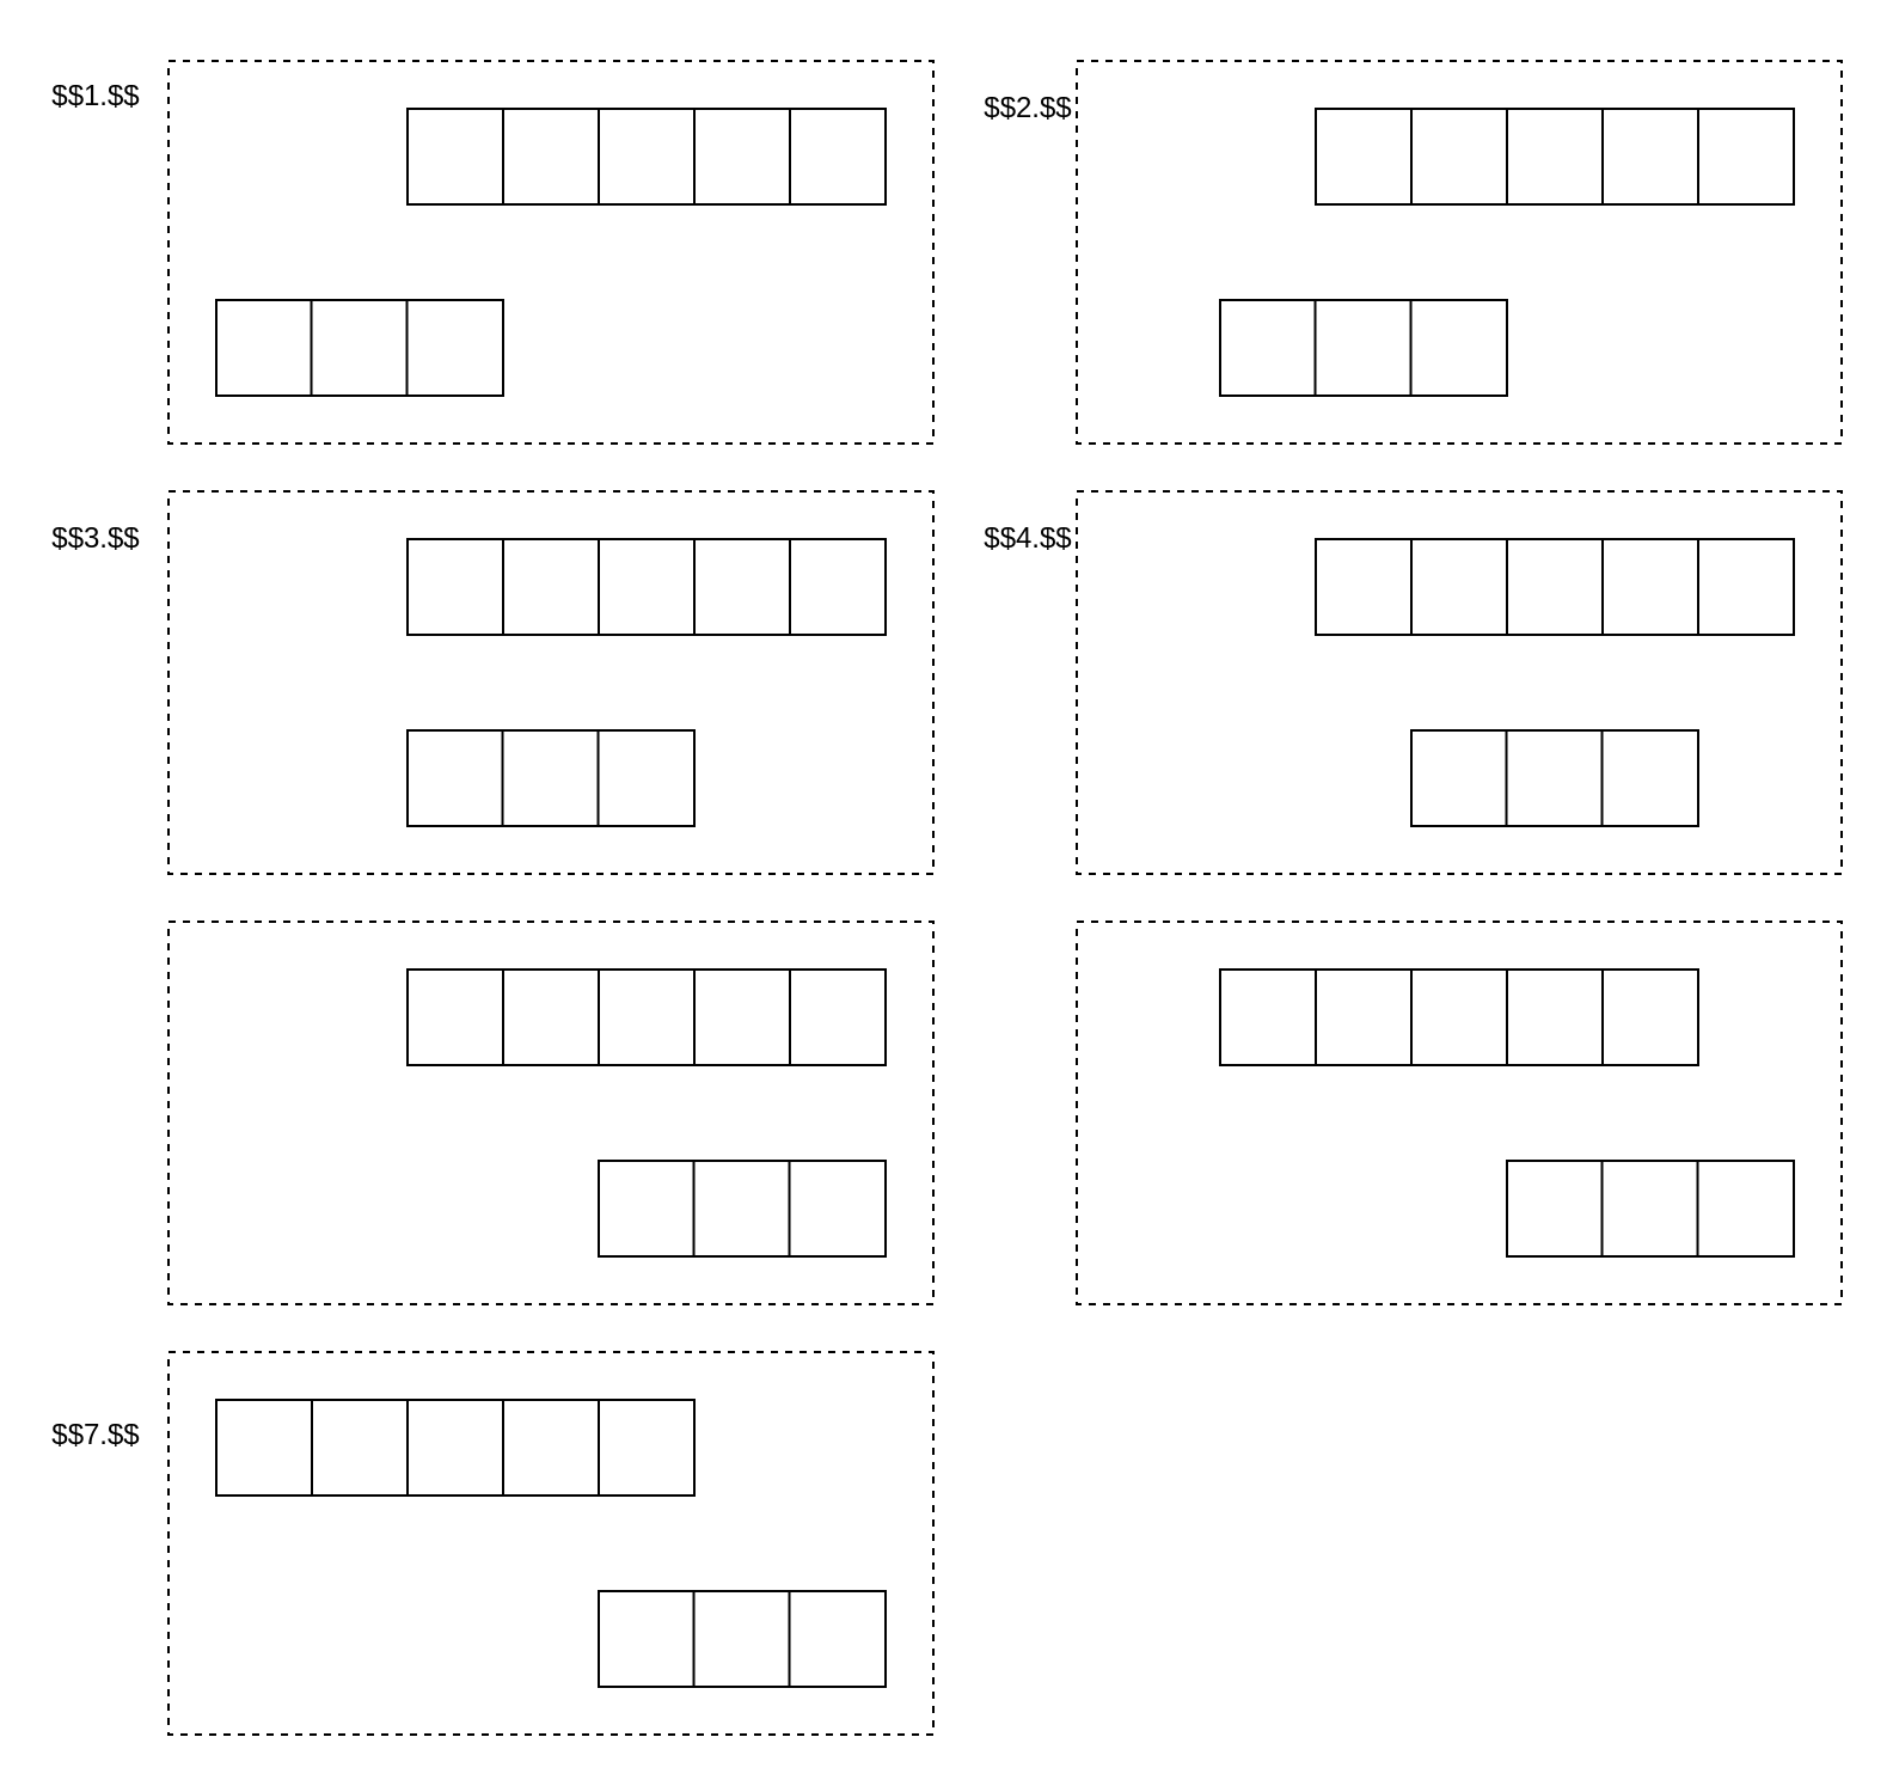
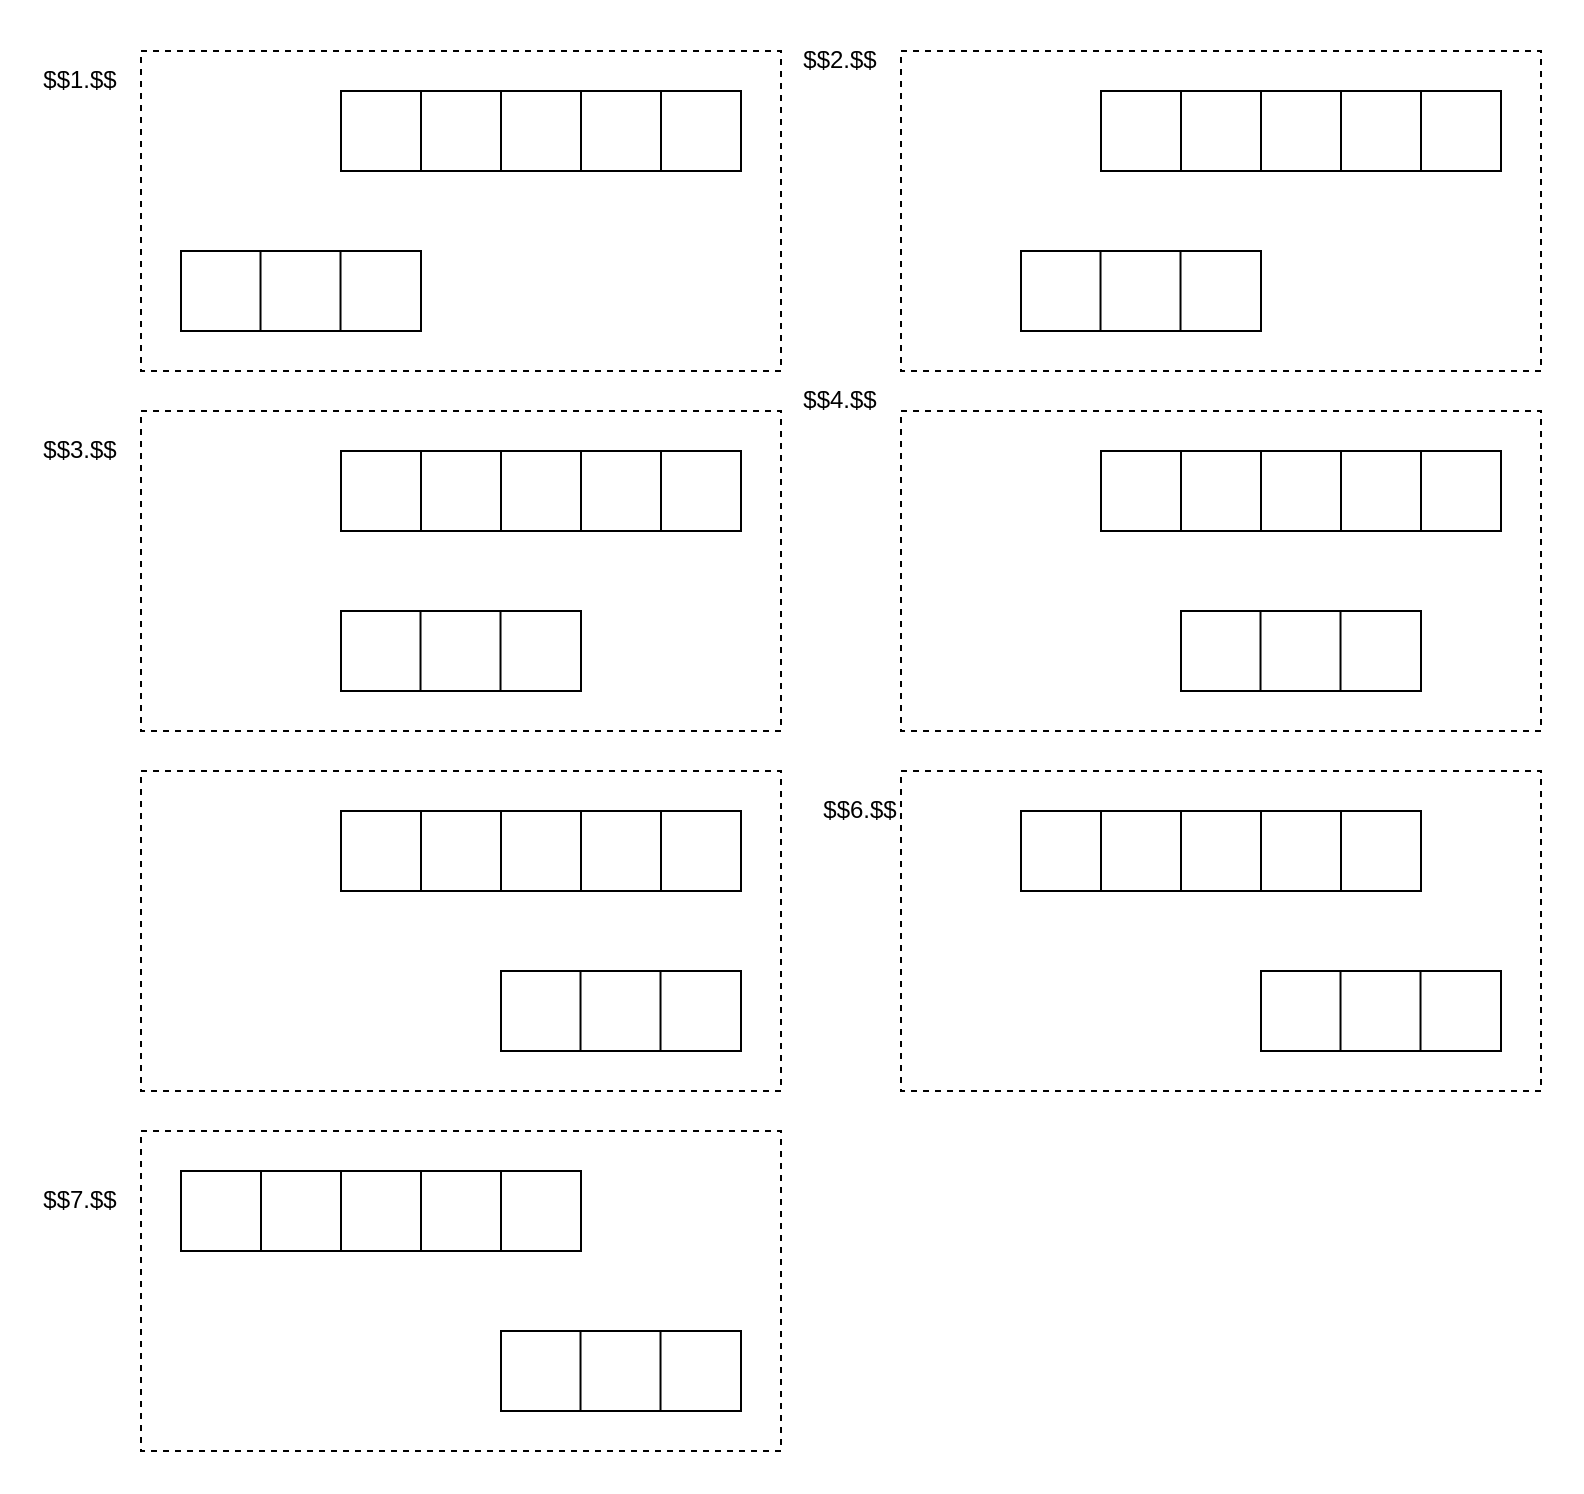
  <mxCell id="0" />
  <mxCell id="1" parent="0" />
  <mxCell id="2" value="" style="rounded=0;whiteSpace=wrap;html=1;dashed=1;fillColor=none;" vertex="1" parent="1"><mxGeometry x="70" y="25" width="320" height="160" as="geometry" /></mxCell>
  <mxCell id="3" value="" style="rounded=0;whiteSpace=wrap;html=1;dashed=1;fillColor=none;" vertex="1" parent="1"><mxGeometry x="450" y="25" width="320" height="160" as="geometry" /></mxCell>
  <mxCell id="4" value="" style="rounded=0;whiteSpace=wrap;html=1;dashed=1;fillColor=none;" vertex="1" parent="1"><mxGeometry x="70" y="205" width="320" height="160" as="geometry" /></mxCell>
  <mxCell id="5" value="" style="rounded=0;whiteSpace=wrap;html=1;dashed=1;fillColor=none;" vertex="1" parent="1"><mxGeometry x="450" y="205" width="320" height="160" as="geometry" /></mxCell>
  <mxCell id="6" value="" style="rounded=0;whiteSpace=wrap;html=1;dashed=1;fillColor=none;" vertex="1" parent="1"><mxGeometry x="70" y="385" width="320" height="160" as="geometry" /></mxCell>
  <mxCell id="7" value="" style="rounded=0;whiteSpace=wrap;html=1;dashed=1;fillColor=none;" vertex="1" parent="1"><mxGeometry x="450" y="385" width="320" height="160" as="geometry" /></mxCell>
  <mxCell id="8" value="" style="rounded=0;whiteSpace=wrap;html=1;dashed=1;fillColor=none;" vertex="1" parent="1"><mxGeometry x="70" y="565" width="320" height="160" as="geometry" /></mxCell>
  <mxCell id="9" value="" style="rounded=0;whiteSpace=wrap;html=1;" vertex="1" parent="1"><mxGeometry x="90" y="125" width="120" height="40" as="geometry" /></mxCell>
  <mxCell id="10" value="" style="rounded=0;whiteSpace=wrap;html=1;" vertex="1" parent="1"><mxGeometry x="170" y="45" width="200" height="40" as="geometry" /></mxCell>
  <mxCell id="11" value="" style="endArrow=none;html=1;rounded=0;" edge="1" parent="1"><mxGeometry width="50" height="50" relative="1" as="geometry"><mxPoint x="210" y="85" as="sourcePoint" /><mxPoint x="210" y="45" as="targetPoint" /></mxGeometry></mxCell>
  <mxCell id="12" value="" style="endArrow=none;html=1;rounded=0;" edge="1" parent="1"><mxGeometry x="0.5" y="-30" width="50" height="50" relative="1" as="geometry"><mxPoint x="250" y="85" as="sourcePoint" /><mxPoint x="250" y="45" as="targetPoint" /><mxPoint as="offset" /></mxGeometry></mxCell>
  <mxCell id="13" value="" style="endArrow=none;html=1;rounded=0;" edge="1" parent="1"><mxGeometry width="50" height="50" relative="1" as="geometry"><mxPoint x="290" y="85" as="sourcePoint" /><mxPoint x="290" y="45" as="targetPoint" /></mxGeometry></mxCell>
  <mxCell id="14" value="" style="endArrow=none;html=1;rounded=0;" edge="1" parent="1"><mxGeometry x="0.5" y="-30" width="50" height="50" relative="1" as="geometry"><mxPoint x="330" y="85" as="sourcePoint" /><mxPoint x="330" y="45" as="targetPoint" /><mxPoint as="offset" /></mxGeometry></mxCell>
  <mxCell id="15" value="" style="endArrow=none;html=1;rounded=0;" edge="1" parent="1"><mxGeometry width="50" height="50" relative="1" as="geometry"><mxPoint x="129.76" y="165" as="sourcePoint" /><mxPoint x="129.76" y="125" as="targetPoint" /></mxGeometry></mxCell>
  <mxCell id="16" value="" style="endArrow=none;html=1;rounded=0;" edge="1" parent="1"><mxGeometry x="0.5" y="-30" width="50" height="50" relative="1" as="geometry"><mxPoint x="169.76" y="165" as="sourcePoint" /><mxPoint x="169.76" y="125" as="targetPoint" /><mxPoint as="offset" /></mxGeometry></mxCell>
  <mxCell id="17" value="$$1.$$" style="text;html=1;strokeColor=none;fillColor=none;align=center;verticalAlign=middle;whiteSpace=wrap;rounded=0;" vertex="1" parent="1"><mxGeometry x="20" y="20" width="40" height="40" as="geometry" /></mxCell>
  <mxCell id="18" value="" style="rounded=0;whiteSpace=wrap;html=1;" vertex="1" parent="1"><mxGeometry x="510" y="125" width="120" height="40" as="geometry" /></mxCell>
  <mxCell id="19" value="" style="rounded=0;whiteSpace=wrap;html=1;" vertex="1" parent="1"><mxGeometry x="550" y="45" width="200" height="40" as="geometry" /></mxCell>
  <mxCell id="20" value="" style="endArrow=none;html=1;rounded=0;" edge="1" parent="1"><mxGeometry width="50" height="50" relative="1" as="geometry"><mxPoint x="590" y="85" as="sourcePoint" /><mxPoint x="590" y="45" as="targetPoint" /></mxGeometry></mxCell>
  <mxCell id="21" value="" style="endArrow=none;html=1;rounded=0;" edge="1" parent="1"><mxGeometry x="0.5" y="-30" width="50" height="50" relative="1" as="geometry"><mxPoint x="630" y="85" as="sourcePoint" /><mxPoint x="630" y="45" as="targetPoint" /><mxPoint as="offset" /></mxGeometry></mxCell>
  <mxCell id="22" value="" style="endArrow=none;html=1;rounded=0;" edge="1" parent="1"><mxGeometry width="50" height="50" relative="1" as="geometry"><mxPoint x="670" y="85" as="sourcePoint" /><mxPoint x="670" y="45" as="targetPoint" /></mxGeometry></mxCell>
  <mxCell id="23" value="" style="endArrow=none;html=1;rounded=0;" edge="1" parent="1"><mxGeometry x="0.5" y="-30" width="50" height="50" relative="1" as="geometry"><mxPoint x="710" y="85" as="sourcePoint" /><mxPoint x="710" y="45" as="targetPoint" /><mxPoint as="offset" /></mxGeometry></mxCell>
  <mxCell id="24" value="" style="endArrow=none;html=1;rounded=0;" edge="1" parent="1"><mxGeometry width="50" height="50" relative="1" as="geometry"><mxPoint x="549.76" y="165" as="sourcePoint" /><mxPoint x="549.76" y="125" as="targetPoint" /></mxGeometry></mxCell>
  <mxCell id="25" value="" style="endArrow=none;html=1;rounded=0;" edge="1" parent="1"><mxGeometry x="0.5" y="-30" width="50" height="50" relative="1" as="geometry"><mxPoint x="589.76" y="165" as="sourcePoint" /><mxPoint x="589.76" y="125" as="targetPoint" /><mxPoint as="offset" /></mxGeometry></mxCell>
- <mxCell id="26" value="$$2.$$" style="text;html=1;strokeColor=none;fillColor=none;align=center;verticalAlign=middle;whiteSpace=wrap;rounded=0;" vertex="1" parent="1"><mxGeometry x="410" y="25" width="40" height="40" as="geometry" /></mxCell>
+ <mxCell id="26" value="$$2.$$" style="text;html=1;strokeColor=none;fillColor=none;align=center;verticalAlign=middle;whiteSpace=wrap;rounded=0;" vertex="1" parent="1"><mxGeometry x="400" y="10" width="40" height="40" as="geometry" /></mxCell>
  <mxCell id="27" value="" style="rounded=0;whiteSpace=wrap;html=1;" vertex="1" parent="1"><mxGeometry x="170" y="305" width="120" height="40" as="geometry" /></mxCell>
  <mxCell id="28" value="" style="rounded=0;whiteSpace=wrap;html=1;" vertex="1" parent="1"><mxGeometry x="170" y="225" width="200" height="40" as="geometry" /></mxCell>
  <mxCell id="29" value="" style="endArrow=none;html=1;rounded=0;" edge="1" parent="1"><mxGeometry width="50" height="50" relative="1" as="geometry"><mxPoint x="210" y="265" as="sourcePoint" /><mxPoint x="210" y="225" as="targetPoint" /></mxGeometry></mxCell>
  <mxCell id="30" value="" style="endArrow=none;html=1;rounded=0;" edge="1" parent="1"><mxGeometry x="0.5" y="-30" width="50" height="50" relative="1" as="geometry"><mxPoint x="250" y="265" as="sourcePoint" /><mxPoint x="250" y="225" as="targetPoint" /><mxPoint as="offset" /></mxGeometry></mxCell>
  <mxCell id="31" value="" style="endArrow=none;html=1;rounded=0;" edge="1" parent="1"><mxGeometry width="50" height="50" relative="1" as="geometry"><mxPoint x="290" y="265" as="sourcePoint" /><mxPoint x="290" y="225" as="targetPoint" /></mxGeometry></mxCell>
  <mxCell id="32" value="" style="endArrow=none;html=1;rounded=0;" edge="1" parent="1"><mxGeometry x="0.5" y="-30" width="50" height="50" relative="1" as="geometry"><mxPoint x="330" y="265" as="sourcePoint" /><mxPoint x="330" y="225" as="targetPoint" /><mxPoint as="offset" /></mxGeometry></mxCell>
  <mxCell id="33" value="" style="endArrow=none;html=1;rounded=0;" edge="1" parent="1"><mxGeometry width="50" height="50" relative="1" as="geometry"><mxPoint x="209.76" y="345" as="sourcePoint" /><mxPoint x="209.76" y="305" as="targetPoint" /></mxGeometry></mxCell>
  <mxCell id="34" value="" style="endArrow=none;html=1;rounded=0;" edge="1" parent="1"><mxGeometry x="0.5" y="-30" width="50" height="50" relative="1" as="geometry"><mxPoint x="249.76" y="345" as="sourcePoint" /><mxPoint x="249.76" y="305" as="targetPoint" /><mxPoint as="offset" /></mxGeometry></mxCell>
  <mxCell id="35" value="$$3.$$" style="text;html=1;strokeColor=none;fillColor=none;align=center;verticalAlign=middle;whiteSpace=wrap;rounded=0;" vertex="1" parent="1"><mxGeometry x="20" y="205" width="40" height="40" as="geometry" /></mxCell>
  <mxCell id="36" value="" style="rounded=0;whiteSpace=wrap;html=1;" vertex="1" parent="1"><mxGeometry x="590" y="305" width="120" height="40" as="geometry" /></mxCell>
  <mxCell id="37" value="" style="rounded=0;whiteSpace=wrap;html=1;" vertex="1" parent="1"><mxGeometry x="550" y="225" width="200" height="40" as="geometry" /></mxCell>
  <mxCell id="38" value="" style="endArrow=none;html=1;rounded=0;" edge="1" parent="1"><mxGeometry width="50" height="50" relative="1" as="geometry"><mxPoint x="590" y="265" as="sourcePoint" /><mxPoint x="590" y="225" as="targetPoint" /></mxGeometry></mxCell>
  <mxCell id="39" value="" style="endArrow=none;html=1;rounded=0;" edge="1" parent="1"><mxGeometry x="0.5" y="-30" width="50" height="50" relative="1" as="geometry"><mxPoint x="630" y="265" as="sourcePoint" /><mxPoint x="630" y="225" as="targetPoint" /><mxPoint as="offset" /></mxGeometry></mxCell>
  <mxCell id="40" value="" style="endArrow=none;html=1;rounded=0;" edge="1" parent="1"><mxGeometry width="50" height="50" relative="1" as="geometry"><mxPoint x="670" y="265" as="sourcePoint" /><mxPoint x="670" y="225" as="targetPoint" /></mxGeometry></mxCell>
  <mxCell id="41" value="" style="endArrow=none;html=1;rounded=0;" edge="1" parent="1"><mxGeometry x="0.5" y="-30" width="50" height="50" relative="1" as="geometry"><mxPoint x="710" y="265" as="sourcePoint" /><mxPoint x="710" y="225" as="targetPoint" /><mxPoint as="offset" /></mxGeometry></mxCell>
  <mxCell id="42" value="" style="endArrow=none;html=1;rounded=0;" edge="1" parent="1"><mxGeometry width="50" height="50" relative="1" as="geometry"><mxPoint x="629.76" y="345" as="sourcePoint" /><mxPoint x="629.76" y="305" as="targetPoint" /></mxGeometry></mxCell>
  <mxCell id="43" value="" style="endArrow=none;html=1;rounded=0;" edge="1" parent="1"><mxGeometry x="0.5" y="-30" width="50" height="50" relative="1" as="geometry"><mxPoint x="669.76" y="345" as="sourcePoint" /><mxPoint x="669.76" y="305" as="targetPoint" /><mxPoint as="offset" /></mxGeometry></mxCell>
- <mxCell id="44" value="$$4.$$" style="text;html=1;strokeColor=none;fillColor=none;align=center;verticalAlign=middle;whiteSpace=wrap;rounded=0;" vertex="1" parent="1"><mxGeometry x="410" y="205" width="40" height="40" as="geometry" /></mxCell>
+ <mxCell id="44" value="$$4.$$" style="text;html=1;strokeColor=none;fillColor=none;align=center;verticalAlign=middle;whiteSpace=wrap;rounded=0;" vertex="1" parent="1"><mxGeometry x="400" y="180" width="40" height="40" as="geometry" /></mxCell>
  <mxCell id="45" value="" style="rounded=0;whiteSpace=wrap;html=1;" vertex="1" parent="1"><mxGeometry x="250" y="485" width="120" height="40" as="geometry" /></mxCell>
  <mxCell id="46" value="" style="rounded=0;whiteSpace=wrap;html=1;" vertex="1" parent="1"><mxGeometry x="170" y="405" width="200" height="40" as="geometry" /></mxCell>
  <mxCell id="47" value="" style="endArrow=none;html=1;rounded=0;" edge="1" parent="1"><mxGeometry width="50" height="50" relative="1" as="geometry"><mxPoint x="210" y="445" as="sourcePoint" /><mxPoint x="210" y="405" as="targetPoint" /></mxGeometry></mxCell>
  <mxCell id="48" value="" style="endArrow=none;html=1;rounded=0;" edge="1" parent="1"><mxGeometry x="0.5" y="-30" width="50" height="50" relative="1" as="geometry"><mxPoint x="250" y="445" as="sourcePoint" /><mxPoint x="250" y="405" as="targetPoint" /><mxPoint as="offset" /></mxGeometry></mxCell>
  <mxCell id="49" value="" style="endArrow=none;html=1;rounded=0;" edge="1" parent="1"><mxGeometry width="50" height="50" relative="1" as="geometry"><mxPoint x="290" y="445" as="sourcePoint" /><mxPoint x="290" y="405" as="targetPoint" /></mxGeometry></mxCell>
  <mxCell id="50" value="" style="endArrow=none;html=1;rounded=0;" edge="1" parent="1"><mxGeometry x="0.5" y="-30" width="50" height="50" relative="1" as="geometry"><mxPoint x="330" y="445" as="sourcePoint" /><mxPoint x="330" y="405" as="targetPoint" /><mxPoint as="offset" /></mxGeometry></mxCell>
  <mxCell id="51" value="" style="endArrow=none;html=1;rounded=0;" edge="1" parent="1"><mxGeometry width="50" height="50" relative="1" as="geometry"><mxPoint x="289.76" y="525" as="sourcePoint" /><mxPoint x="289.76" y="485" as="targetPoint" /></mxGeometry></mxCell>
  <mxCell id="52" value="" style="endArrow=none;html=1;rounded=0;" edge="1" parent="1"><mxGeometry x="0.5" y="-30" width="50" height="50" relative="1" as="geometry"><mxPoint x="329.76" y="525" as="sourcePoint" /><mxPoint x="329.76" y="485" as="targetPoint" /><mxPoint as="offset" /></mxGeometry></mxCell>
  <mxCell id="53" value="" style="rounded=0;whiteSpace=wrap;html=1;" vertex="1" parent="1"><mxGeometry x="630" y="485" width="120" height="40" as="geometry" /></mxCell>
  <mxCell id="54" value="" style="rounded=0;whiteSpace=wrap;html=1;" vertex="1" parent="1"><mxGeometry x="510" y="405" width="200" height="40" as="geometry" /></mxCell>
  <mxCell id="55" value="" style="endArrow=none;html=1;rounded=0;" edge="1" parent="1"><mxGeometry width="50" height="50" relative="1" as="geometry"><mxPoint x="550" y="445" as="sourcePoint" /><mxPoint x="550" y="405" as="targetPoint" /></mxGeometry></mxCell>
  <mxCell id="56" value="" style="endArrow=none;html=1;rounded=0;" edge="1" parent="1"><mxGeometry x="0.5" y="-30" width="50" height="50" relative="1" as="geometry"><mxPoint x="590" y="445" as="sourcePoint" /><mxPoint x="590" y="405" as="targetPoint" /><mxPoint as="offset" /></mxGeometry></mxCell>
  <mxCell id="57" value="" style="endArrow=none;html=1;rounded=0;" edge="1" parent="1"><mxGeometry width="50" height="50" relative="1" as="geometry"><mxPoint x="630" y="445" as="sourcePoint" /><mxPoint x="630" y="405" as="targetPoint" /></mxGeometry></mxCell>
  <mxCell id="58" value="" style="endArrow=none;html=1;rounded=0;" edge="1" parent="1"><mxGeometry x="0.5" y="-30" width="50" height="50" relative="1" as="geometry"><mxPoint x="670" y="445" as="sourcePoint" /><mxPoint x="670" y="405" as="targetPoint" /><mxPoint as="offset" /></mxGeometry></mxCell>
  <mxCell id="59" value="" style="endArrow=none;html=1;rounded=0;" edge="1" parent="1"><mxGeometry width="50" height="50" relative="1" as="geometry"><mxPoint x="669.76" y="525" as="sourcePoint" /><mxPoint x="669.76" y="485" as="targetPoint" /></mxGeometry></mxCell>
  <mxCell id="60" value="" style="endArrow=none;html=1;rounded=0;" edge="1" parent="1"><mxGeometry x="0.5" y="-30" width="50" height="50" relative="1" as="geometry"><mxPoint x="709.76" y="525" as="sourcePoint" /><mxPoint x="709.76" y="485" as="targetPoint" /><mxPoint as="offset" /></mxGeometry></mxCell>
+ <mxCell id="61" value="$$6.$$" style="text;html=1;strokeColor=none;fillColor=none;align=center;verticalAlign=middle;whiteSpace=wrap;rounded=0;" vertex="1" parent="1"><mxGeometry x="410" y="385" width="40" height="40" as="geometry" /></mxCell>
  <mxCell id="62" value="" style="rounded=0;whiteSpace=wrap;html=1;" vertex="1" parent="1"><mxGeometry x="250" y="665" width="120" height="40" as="geometry" /></mxCell>
  <mxCell id="63" value="" style="rounded=0;whiteSpace=wrap;html=1;" vertex="1" parent="1"><mxGeometry x="90" y="585" width="200" height="40" as="geometry" /></mxCell>
  <mxCell id="64" value="" style="endArrow=none;html=1;rounded=0;" edge="1" parent="1"><mxGeometry width="50" height="50" relative="1" as="geometry"><mxPoint x="130" y="625" as="sourcePoint" /><mxPoint x="130" y="585" as="targetPoint" /></mxGeometry></mxCell>
  <mxCell id="65" value="" style="endArrow=none;html=1;rounded=0;" edge="1" parent="1"><mxGeometry x="0.5" y="-30" width="50" height="50" relative="1" as="geometry"><mxPoint x="170" y="625" as="sourcePoint" /><mxPoint x="170" y="585" as="targetPoint" /><mxPoint as="offset" /></mxGeometry></mxCell>
  <mxCell id="66" value="" style="endArrow=none;html=1;rounded=0;" edge="1" parent="1"><mxGeometry width="50" height="50" relative="1" as="geometry"><mxPoint x="210" y="625" as="sourcePoint" /><mxPoint x="210" y="585" as="targetPoint" /></mxGeometry></mxCell>
  <mxCell id="67" value="" style="endArrow=none;html=1;rounded=0;" edge="1" parent="1"><mxGeometry x="0.5" y="-30" width="50" height="50" relative="1" as="geometry"><mxPoint x="250" y="625" as="sourcePoint" /><mxPoint x="250" y="585" as="targetPoint" /><mxPoint as="offset" /></mxGeometry></mxCell>
  <mxCell id="68" value="" style="endArrow=none;html=1;rounded=0;" edge="1" parent="1"><mxGeometry width="50" height="50" relative="1" as="geometry"><mxPoint x="289.76" y="705" as="sourcePoint" /><mxPoint x="289.76" y="665" as="targetPoint" /></mxGeometry></mxCell>
  <mxCell id="69" value="" style="endArrow=none;html=1;rounded=0;" edge="1" parent="1"><mxGeometry x="0.5" y="-30" width="50" height="50" relative="1" as="geometry"><mxPoint x="329.76" y="705" as="sourcePoint" /><mxPoint x="329.76" y="665" as="targetPoint" /><mxPoint as="offset" /></mxGeometry></mxCell>
  <mxCell id="70" value="$$7.$$" style="text;html=1;strokeColor=none;fillColor=none;align=center;verticalAlign=middle;whiteSpace=wrap;rounded=0;" vertex="1" parent="1"><mxGeometry x="20" y="580" width="40" height="40" as="geometry" /></mxCell>
